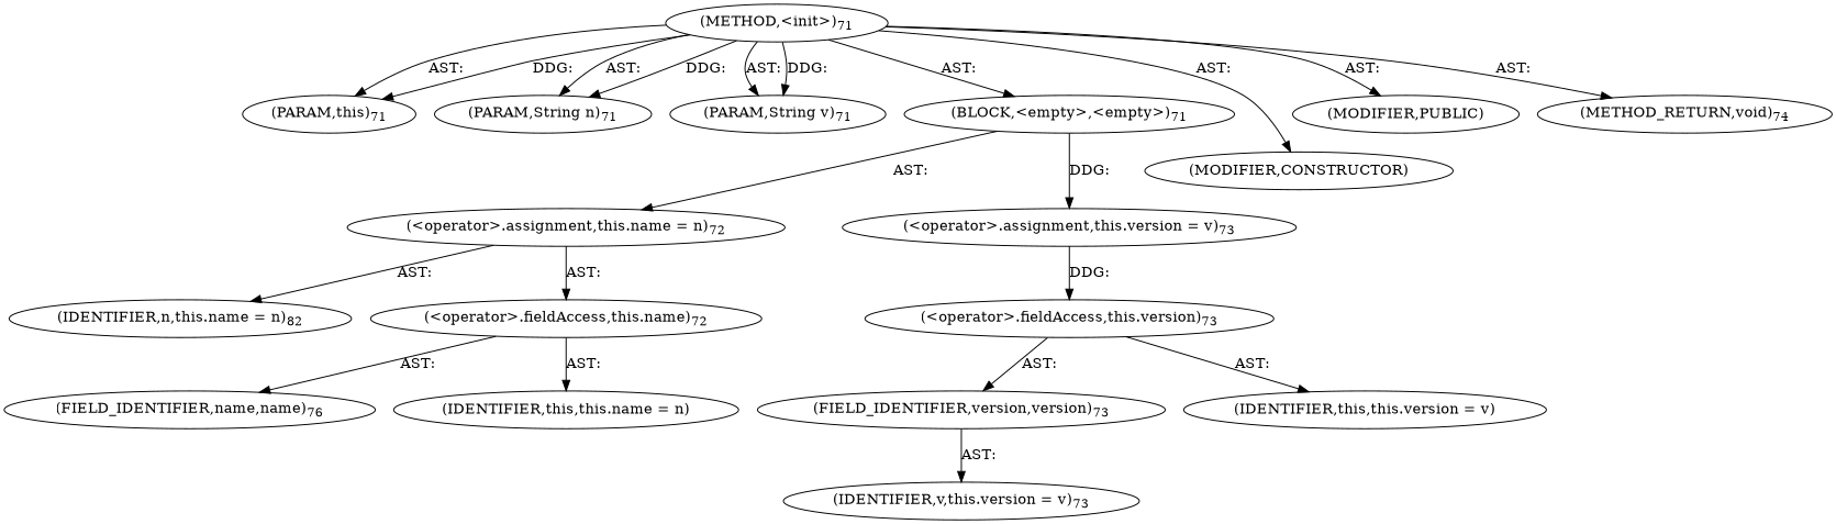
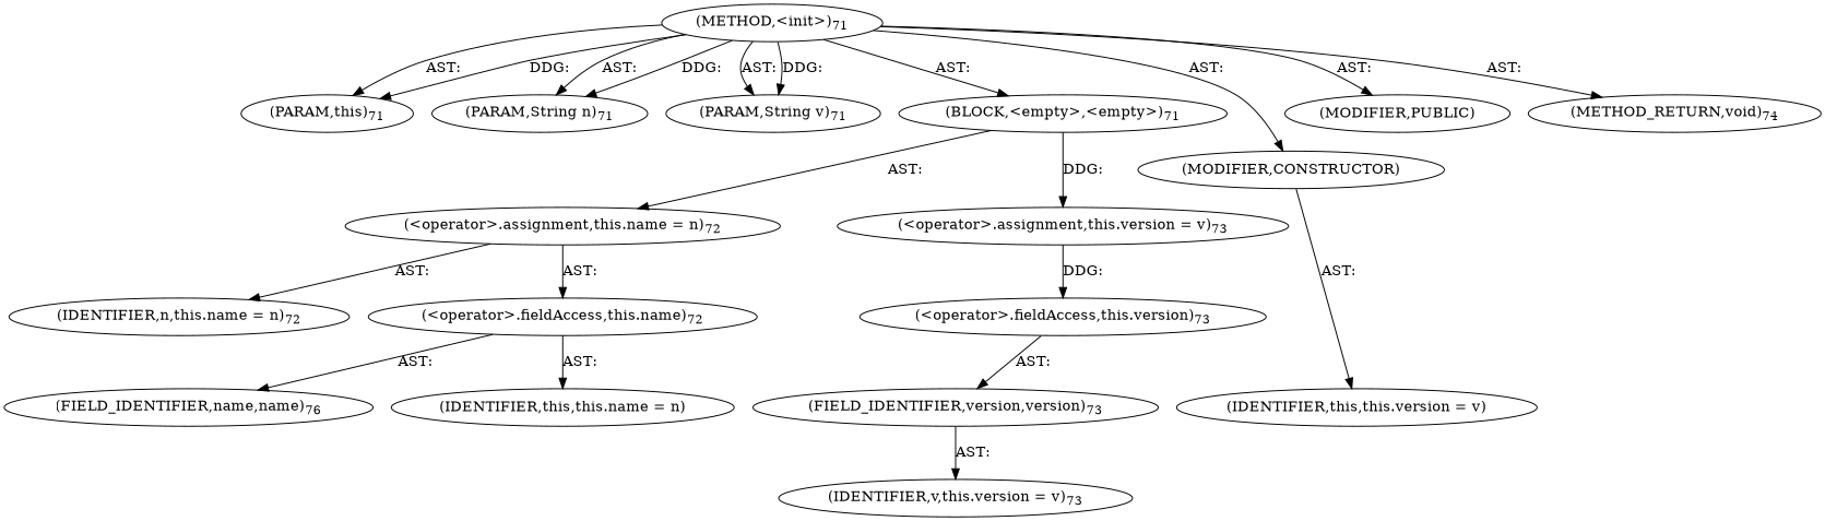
  digraph {
    n1 [label=<(METHOD,&lt;init&gt;)<SUB>71</SUB>>]
    n2 [label=<(PARAM,this)<SUB>71</SUB>>]
    n3 [label=<(PARAM,String n)<SUB>71</SUB>>]
    n4 [label=<(PARAM,String v)<SUB>71</SUB>>]
    n5 [label=<(BLOCK,&lt;empty&gt;,&lt;empty&gt;)<SUB>71</SUB>>]
    n6 [label=<(MODIFIER,CONSTRUCTOR)>]
    n7 [label=<(MODIFIER,PUBLIC)>]
    n8 [label=<(METHOD_RETURN,void)<SUB>74</SUB>>]
    n9 [label=<(&lt;operator&gt;.assignment,this.name = n)<SUB>72</SUB>>]
    n10 [label=<(&lt;operator&gt;.assignment,this.version = v)<SUB>73</SUB>>]
    n11 [label=<(&lt;operator&gt;.fieldAccess,this.name)<SUB>72</SUB>>]
-   n12 [label=<(IDENTIFIER,n,this.name = n)<SUB>82</SUB>>]
+   n12 [label=<(IDENTIFIER,n,this.name = n)<SUB>72</SUB>>]
    n13 [label=<(&lt;operator&gt;.fieldAccess,this.version)<SUB>73</SUB>>]
    n14 [label=<(IDENTIFIER,this,this.name = n)>]
    n15 [label=<(FIELD_IDENTIFIER,name,name)<SUB>76</SUB>>]
    n16 [label=<(IDENTIFIER,this,this.version = v)>]
    n17 [label=<(FIELD_IDENTIFIER,version,version)<SUB>73</SUB>>]
    n18 [label=<(IDENTIFIER,v,this.version = v)<SUB>73</SUB>>]
    n1 -> n2 [label="AST: "]
    n1 -> n2 [label="DDG: "]
    n1 -> n3 [label="AST: "]
    n1 -> n3 [label="DDG: "]
    n1 -> n4 [label="AST: "]
    n1 -> n4 [label="DDG: "]
    n1 -> n5 [label="AST: "]
    n1 -> n6 [label="AST: "]
    n1 -> n7 [label="AST: "]
    n1 -> n8 [label="AST: "]
    n5 -> n9 [label="AST: "]
    n5 -> n10 [label="DDG: "]
    n9 -> n11 [label="AST: "]
    n9 -> n12 [label="AST: "]
    n10 -> n13 [label="DDG: "]
    n11 -> n14 [label="AST: "]
    n11 -> n15 [label="AST: "]
-   n13 -> n16 [label="AST: "]
+   n6 -> n16 [label="AST: "]
    n13 -> n17 [label="AST: "]
    n17 -> n18 [label="AST: "]
  }
